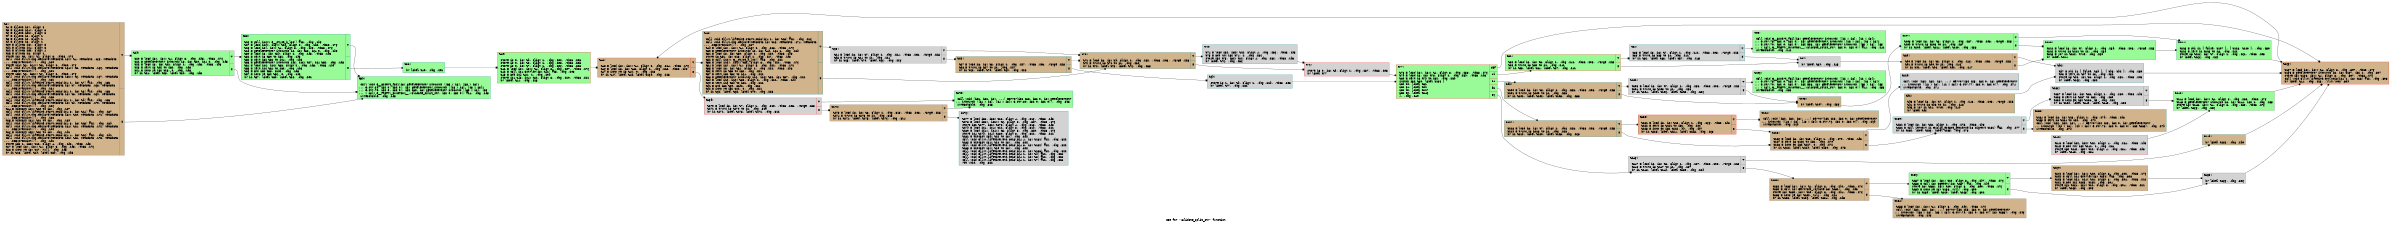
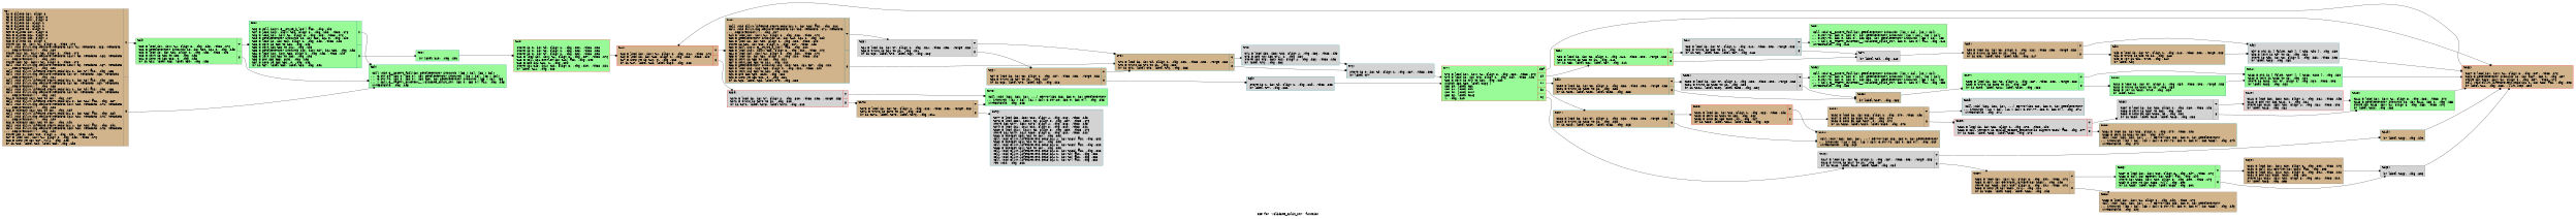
  digraph {
    fontname="DejaVu Sans Mono"
    label="CFG for 'validate_split_str' function"
    rankdir=LR
    node [color=teal fillcolor=tan fontname="DejaVu Sans Mono" shape=record style=filled]
    edge [arrowhead=box fontname="DejaVu Sans Mono" tailport=s0]
    n1 [color=gray40 label="{%3:\l  %4 = alloca i8*, align 8\l  %5 = alloca i64*, align 8\l  %6 = alloca i32*, align 8\l  %7 = alloca i8, align 1\l  %8 = alloca i8, align 1\l  %9 = alloca i8, align 1\l  %60 = alloca i8*, align 8\l  %11 = alloca i64, align 8\l  %12 = alloca i32, align 4\l  %13 = alloca i8, align 1\l  store i8* %0, i8** %4, align 8, !tbaa !176\l  call void @llvm.dbg.declare(metadata i8** %4, metadata !165, metadata\l... !DIExpression()), !dbg !180\l  store i64* %1, i64** %5, align 8, !tbaa !176\l  call void @llvm.dbg.declare(metadata i64** %5, metadata !166, metadata\l... !DIExpression()), !dbg !181\l  store i32* %2, i32** %6, align 8, !tbaa !176\l  call void @llvm.dbg.declare(metadata i32** %6, metadata !167, metadata\l... !DIExpression()), !dbg !182\l  call void @llvm.lifetime.start.p0i8(i64 1, i8* %7) #12, !dbg !183\l  call void @llvm.dbg.declare(metadata i8* %7, metadata !168, metadata\l... !DIExpression()), !dbg !184\l  call void @llvm.lifetime.start.p0i8(i64 1, i8* %8) #12, !dbg !183\l  call void @llvm.dbg.declare(metadata i8* %8, metadata !169, metadata\l... !DIExpression()), !dbg !185\l  call void @llvm.lifetime.start.p0i8(i64 1, i8* %9) #12, !dbg !183\l  call void @llvm.dbg.declare(metadata i8* %9, metadata !170, metadata\l... !DIExpression()), !dbg !186\l  %14 = bitcast i8** %10 to i8*, !dbg !187\l  call void @llvm.lifetime.start.p0i8(i64 8, i8* %14) #12, !dbg !187\l  call void @llvm.dbg.declare(metadata i8** %10, metadata !171, metadata\l... !DIExpression()), !dbg !188\l  %15 = bitcast i64* %11 to i8*, !dbg !189\l  call void @llvm.lifetime.start.p0i8(i64 8, i8* %15) #12, !dbg !189\l  call void @llvm.dbg.declare(metadata i64* %11, metadata !172, metadata\l... !DIExpression()), !dbg !190\l  %16 = bitcast i32* %12 to i8*, !dbg !191\l  call void @llvm.lifetime.start.p0i8(i64 4, i8* %16) #12, !dbg !191\l  call void @llvm.dbg.declare(metadata i32* %12, metadata !173, metadata\l... !DIExpression()), !dbg !192\l  store i32 1, i32* %12, align 4, !dbg !192, !tbaa !193\l  %17 = load i8*, i8** %4, align 8, !dbg !195, !tbaa !176\l  %18 = icmp ne i8* %17, null, !dbg !195\l  br i1 %18, label %19, label %39, !dbg !195\l|{<s0>T|<s1>F}}"]
    n2 [color=gray40 fillcolor=palegreen label="{%19:\l\l  %20 = load i8*, i8** %4, align 8, !dbg !195, !tbaa !176\l  %21 = getelementptr inbounds i8, i8* %20, i64 0, !dbg !195\l  %22 = load i8, i8* %21, align 1, !dbg !195, !tbaa !198\l  %23 = sext i8 %22 to i32, !dbg !195\l  %24 = icmp ne i32 %23, 0, !dbg !195\l  br i1 %24, label %25, label %39, !dbg !195\l|{<s0>T|<s1>F}}"]
    n3 [fillcolor=palegreen label="{%39:\l\l  call void @__assert_fail(i8* getelementptr inbounds ([35 x i8], [35 x i8]*\l... @.str.69, i32 0, i32 0), i8* getelementptr inbounds ([13 x i8], [13 x i8]*\l... @.str.70, i32 0, i32 0), i32 280, i8* getelementptr inbounds ([55 x i8], [55\l... x i8]* @__PRETTY_FUNCTION__.validate_split_str, i32 0, i32 0)) #14, !dbg !195\l  unreachable, !dbg !195\l}"]
    n4 [fillcolor=palegreen label="{%25:\l\l  %26 = call i16** @__ctype_b_loc() #13, !dbg !195\l  %27 = load i16*, i16** %26, align 8, !dbg !195, !tbaa !176\l  %28 = load i8*, i8** %4, align 8, !dbg !195, !tbaa !176\l  %29 = getelementptr inbounds i8, i8* %28, i64 0, !dbg !195\l  %30 = load i8, i8* %29, align 1, !dbg !195, !tbaa !198\l  %31 = sext i8 %30 to i32, !dbg !195\l  %32 = sext i32 %31 to i64, !dbg !195\l  %33 = getelementptr inbounds i16, i16* %27, i64 %32, !dbg !195\l  %34 = load i16, i16* %33, align 2, !dbg !195, !tbaa !199\l  %35 = zext i16 %34 to i32, !dbg !195\l  %36 = and i32 %35, 8192, !dbg !195\l  %37 = icmp ne i32 %36, 0, !dbg !195\l  br i1 %37, label %39, label %38, !dbg !201\l|{<s0>T|<s1>F}}"]
    n5 [fillcolor=palegreen label="{%38:\l\l  br label %40, !dbg !201\l}"]
    n6 [color=red fillcolor=palegreen label="{%40:\l\l  store i8 0, i8* %9, align 1, !dbg !202, !tbaa !203\l  store i8 0, i8* %8, align 1, !dbg !205, !tbaa !203\l  store i8 0, i8* %7, align 1, !dbg !206, !tbaa !203\l  %41 = load i8*, i8** %4, align 8, !dbg !207, !tbaa !176\l  %42 = call i64 @strlen(i8* %41) #15, !dbg !208\l  %43 = add i64 %42, 1, !dbg !209\l  store i64 %43, i64* %11, align 8, !dbg !210, !tbaa !211\l  br label %44, !dbg !213\l}"]
    n7 [color=red label="{%44:\l\l  %45 = load i8*, i8** %4, align 8, !dbg !214, !tbaa !176\l  %46 = load i8, i8* %45, align 1, !dbg !215, !tbaa !198\l  %47 = icmp ne i8 %46, 0, !dbg !213\l  br i1 %47, label %48, label %169, !dbg !213\l|{<s0>T|<s1>F}}"]
    n8 [label="{%48:\l\l  call void @llvm.lifetime.start.p0i8(i64 1, i8* %13) #12, !dbg !216\l  call void @llvm.dbg.declare(metadata i8* %13, metadata !174, metadata\l... !DIExpression()), !dbg !217\l  %49 = load i8*, i8** %4, align 8, !dbg !218, !tbaa !176\l  %50 = getelementptr inbounds i8, i8* %49, i64 1, !dbg !219\l  %51 = load i8, i8* %50, align 1, !dbg !220, !tbaa !198\l  store i8 %51, i8* %13, align 1, !dbg !217, !tbaa !198\l  %52 = call i16** @__ctype_b_loc() #13, !dbg !221\l  %53 = load i16*, i16** %52, align 8, !dbg !221, !tbaa !176\l  %54 = load i8*, i8** %4, align 8, !dbg !221, !tbaa !176\l  %55 = load i8, i8* %54, align 1, !dbg !221, !tbaa !198\l  %56 = sext i8 %55 to i32, !dbg !221\l  %57 = sext i32 %56 to i64, !dbg !221\l  %58 = getelementptr inbounds i16, i16* %53, i64 %57, !dbg !221\l  %59 = load i16, i16* %58, align 2, !dbg !221, !tbaa !199\l  %60 = zext i16 %59 to i32, !dbg !221\l  %61 = and i32 %60, 8192, !dbg !221\l  %62 = icmp ne i32 %61, 0, !dbg !221\l  br i1 %62, label %63, label %70, !dbg !223\l|{<s0>T|<s1>F}}"]
    n9 [color=red fillcolor=lightgrey label="{%169:\l\l  %170 = load i8, i8* %7, align 1, !dbg !310, !tbaa !203, !range !225\l  %171 = trunc i8 %170 to i1, !dbg !310\l  br i1 %171, label %175, label %172, !dbg !312\l|{<s0>T|<s1>F}}"]
    n10 [color=gray40 fillcolor=lightgrey label="{%63:\l\l  %64 = load i8, i8* %7, align 1, !dbg !224, !tbaa !203, !range !225\l  %65 = trunc i8 %64 to i1, !dbg !224\l  br i1 %65, label %70, label %66, !dbg !226\l|{<s0>T|<s1>F}}"]
    n11 [label="{%70:\l\l  %71 = load i8, i8* %9, align 1, !dbg !232, !tbaa !203, !range !225\l  %72 = trunc i8 %71 to i1, !dbg !232\l  br i1 %72, label %73, label %76, !dbg !235\l|{<s0>T|<s1>F}}"]
    n12 [fillcolor=palegreen label="{%175:\l\l  call void (i32, i32, i8*, ...) @error(i32 125, i32 0, i8* getelementptr\l... inbounds ([34 x i8], [34 x i8]* @.str.80, i32 0, i32 0)), !dbg !315\l  unreachable, !dbg !315\l}"]
    n13 [color=gray40 label="{%172:\l\l  %173 = load i8, i8* %8, align 1, !dbg !313, !tbaa !203, !range !225\l  %174 = trunc i8 %173 to i1, !dbg !313\l  br i1 %174, label %175, label %176, !dbg !314\l|{<s0>T|<s1>F}}"]
    n14 [label="{%66:\l\l  %67 = load i8, i8* %8, align 1, !dbg !227, !tbaa !203, !range !225\l  %68 = trunc i8 %67 to i1, !dbg !227\l  br i1 %68, label %70, label %69, !dbg !228\l|{<s0>T|<s1>F}}"]
    n15 [fillcolor=lightgrey label="{%73:\l\l  %74 = load i32, i32* %12, align 4, !dbg !236, !tbaa !193\l  %75 = add nsw i32 %74, 1, !dbg !236\l  store i32 %75, i32* %12, align 4, !dbg !236, !tbaa !193\l  br label %76, !dbg !236\l}"]
-   n16 [color=red fillcolor=lightgrey label="{%76:\l\l  store i8 0, i8* %9, align 1, !dbg !237, !tbaa !203\l  br label %77\l}"]
+   n16 [fillcolor=lightgrey label="{%76:\l\l  store i8 0, i8* %9, align 1, !dbg !237, !tbaa !203\l  br label %77\l}"]
    n17 [fillcolor=lightgrey label="{%176:\l\l  %177 = load i32, i32* %12, align 4, !dbg !316, !tbaa !193\l  %178 = load i32*, i32** %6, align 8, !dbg !317, !tbaa !176\l  store i32 %177, i32* %178, align 4, !dbg !318, !tbaa !193\l  %179 = load i64, i64* %11, align 8, !dbg !319, !tbaa !211\l  %180 = load i64*, i64** %5, align 8, !dbg !320, !tbaa !176\l  store i64 %179, i64* %180, align 8, !dbg !321, !tbaa !211\l  %181 = bitcast i32* %12 to i8*, !dbg !322\l  call void @llvm.lifetime.end.p0i8(i64 4, i8* %181) #12, !dbg !322\l  %182 = bitcast i64* %11 to i8*, !dbg !322\l  call void @llvm.lifetime.end.p0i8(i64 8, i8* %182) #12, !dbg !322\l  %183 = bitcast i8** %10 to i8*, !dbg !322\l  call void @llvm.lifetime.end.p0i8(i64 8, i8* %183) #12, !dbg !322\l  call void @llvm.lifetime.end.p0i8(i64 1, i8* %9) #12, !dbg !322\l  call void @llvm.lifetime.end.p0i8(i64 1, i8* %8) #12, !dbg !322\l  call void @llvm.lifetime.end.p0i8(i64 1, i8* %7) #12, !dbg !322\l  ret void, !dbg !322\l}"]
    n18 [fillcolor=lightgrey label="{%69:\l\l  store i8 1, i8* %9, align 1, !dbg !229, !tbaa !203\l  br label %77, !dbg !231\l}"]
    n19 [color=red fillcolor=palegreen label="{%77:\l\l  %78 = load i8*, i8** %4, align 8, !dbg !238, !tbaa !176\l  %79 = load i8, i8* %78, align 1, !dbg !239, !tbaa !198\l  %80 = sext i8 %79 to i32, !dbg !239\l  switch i32 %80, label %166 [\l    i32 39, label %81\l    i32 34, label %99\l    i32 92, label %117\l    i32 36, label %146\l  ], !dbg !240\l|{<s0>def|<s1>39|<s2>34|<s3>92|<s4>36}}"]
    n20 [color=red label="{%166:\l\l  %167 = load i8*, i8** %4, align 8, !dbg !307, !tbaa !176\l  %168 = getelementptr inbounds i8, i8* %167, i32 1, !dbg !307\l  store i8* %168, i8** %4, align 8, !dbg !307, !tbaa !176\l  call void @llvm.lifetime.end.p0i8(i64 1, i8* %13) #12, !dbg !308\l  br label %44, !dbg !213, !llvm.loop !309\l}"]
    n21 [color=red fillcolor=palegreen label="{%81:\l\l  %82 = load i8, i8* %8, align 1, !dbg !241, !tbaa !203, !range !225\l  %83 = trunc i8 %82 to i1, !dbg !241\l  br i1 %83, label %84, label %87, !dbg !241\l|{<s0>T|<s1>F}}"]
    n22 [label="{%99:\l\l  %100 = load i8, i8* %8, align 1, !dbg !253, !tbaa !203, !range !225\l  %101 = trunc i8 %100 to i1, !dbg !253\l  br i1 %101, label %102, label %105, !dbg !253\l|{<s0>T|<s1>F}}"]
    n23 [label="{%117:\l\l  %118 = load i8, i8* %7, align 1, !dbg !263, !tbaa !203, !range !225\l  %119 = trunc i8 %118 to i1, !dbg !263\l  br i1 %119, label %120, label %125, !dbg !265\l|{<s0>T|<s1>F}}"]
    n24 [color=gray40 fillcolor=lightgrey label="{%146:\l\l  %147 = load i8, i8* %8, align 1, !dbg !287, !tbaa !203, !range !225\l  %148 = trunc i8 %147 to i1, !dbg !287\l  br i1 %148, label %149, label %150, !dbg !289\l|{<s0>T|<s1>F}}"]
    n25 [fillcolor=lightgrey label="{%84:\l\l  %85 = load i8, i8* %7, align 1, !dbg !241, !tbaa !203, !range !225\l  %86 = trunc i8 %85 to i1, !dbg !241\l  br i1 %86, label %88, label %87, !dbg !245\l|{<s0>T|<s1>F}}"]
    n26 [color=gray40 fillcolor=lightgrey label="{%87:\l\l  br label %89, !dbg !245\l}"]
    n27 [color=gray40 fillcolor=lightgrey label="{%102:\l\l  %103 = load i8, i8* %7, align 1, !dbg !253, !tbaa !203, !range !225\l  %104 = trunc i8 %103 to i1, !dbg !253\l  br i1 %104, label %106, label %105, !dbg !256\l|{<s0>T|<s1>F}}"]
    n28 [label="{%105:\l\l  br label %107, !dbg !256\l}"]
    n29 [color=red label="{%120:\l\l  %121 = load i8, i8* %13, align 1, !dbg !266, !tbaa !198\l  %122 = sext i8 %121 to i32, !dbg !266\l  %123 = icmp eq i32 %122, 99, !dbg !267\l  br i1 %123, label %124, label %125, !dbg !268\l|{<s0>T|<s1>F}}"]
    n30 [color=gray40 label="{%125:\l\l  %126 = load i8, i8* %13, align 1, !dbg !270, !tbaa !198\l  %127 = sext i8 %126 to i32, !dbg !270\l  %128 = icmp eq i32 %127, 0, !dbg !272\l  br i1 %128, label %129, label %130, !dbg !273\l|{<s0>T|<s1>F}}"]
    n31 [label="{%149:\l\l  br label %166, !dbg !290\l}"]
    n32 [color=gray40 label="{%150:\l\l  %151 = load i8*, i8** %4, align 8, !dbg !291, !tbaa !176\l  %152 = call i8* @extract_varname(i8* %151), !dbg !293\l  store i8* %152, i8** %10, align 8, !dbg !294, !tbaa !176\l  %153 = icmp ne i8* %152, null, !dbg !294\l  br i1 %153, label %156, label %154, !dbg !295\l|{<s0>T|<s1>F}}"]
    n33 [color=gray40 fillcolor=palegreen label="{%88:\l\l  call void @__assert_fail(i8* getelementptr inbounds ([12 x i8], [12 x i8]*\l... @.str.75, i32 0, i32 0), i8* getelementptr inbounds ([13 x i8], [13 x i8]*\l... @.str.70, i32 0, i32 0), i32 303, i8* getelementptr inbounds ([55 x i8], [55\l... x i8]* @__PRETTY_FUNCTION__.validate_split_str, i32 0, i32 0)) #14, !dbg !241\l  unreachable, !dbg !241\l}"]
    n34 [color=gray40 label="{%89:\l\l  %90 = load i8, i8* %8, align 1, !dbg !246, !tbaa !203, !range !225\l  %91 = trunc i8 %90 to i2, !dbg !246\l  br i1 %91, label %96, label %92, !dbg !247\l|{<s0>T|<s1>F}}"]
    n35 [color=gray40 fillcolor=palegreen label="{%106:\l\l  call void @__assert_fail(i8* getelementptr inbounds ([12 x i8], [12 x i8]*\l... @.str.75, i32 0, i32 0), i8* getelementptr inbounds ([13 x i8], [13 x i8]*\l... @.str.70, i32 0, i32 0), i32 308, i8* getelementptr inbounds ([55 x i8], [55\l... x i8]* @__PRETTY_FUNCTION__.validate_split_str, i32 0, i32 0)) #14, !dbg !253\l  unreachable, !dbg !253\l}"]
    n36 [fillcolor=palegreen label="{%107:\l\l  %108 = load i8, i8* %8, align 1, !dbg !257, !tbaa !203, !range !225\l  %109 = trunc i8 %108 to i1, !dbg !257\l  br i1 %109, label %114, label %110, !dbg !258\l|{<s0>T|<s1>F}}"]
    n37 [label="{%124:\l\l  call void (i32, i32, i8*, ...) @error(i32 125, i32 0, i8* getelementptr\l... inbounds ([48 x i8], [48 x i8]* @.str.76, i32 0, i32 0)), !dbg !269\l  unreachable, !dbg !269\l}"]
    n38 [fillcolor=lightgrey label="{%129:\l\l  call void (i32, i32, i8*, ...) @error(i32 125, i32 0, i8* getelementptr\l... inbounds ([41 x i8], [41 x i8]* @.str.77, i32 0, i32 0)), !dbg !274\l  unreachable, !dbg !274\l}"]
-   n39 [fillcolor=lightgrey label="{%130:\l\l  %131 = load i8, i8* %13, align 1, !dbg !275, !tbaa !198\l  %132 = call zeroext i1 @valid_escape_sequence(i8 signext %131) #15, !dbg !277\l  br i1 %132, label %136, label %133, !dbg !278\l|{<s0>T|<s1>F}}"]
+   n39 [color=red fillcolor=lightgrey label="{%130:\l\l  %131 = load i8, i8* %13, align 1, !dbg !275, !tbaa !198\l  %132 = call zeroext i1 @valid_escape_sequence(i8 signext %131) #15, !dbg !277\l  br i1 %132, label %136, label %133, !dbg !278\l|{<s0>T|<s1>F}}"]
    n40 [color=gray40 fillcolor=palegreen label="{%156:\l\l  %157 = load i8*, i8** %10, align 8, !dbg !297, !tbaa !176\l  %158 = call i8* @getenv(i8* %157) #12, !dbg !299\l  store i8* %158, i8** %10, align 8, !dbg !300, !tbaa !176\l  %159 = icmp ne i8* %158, null, !dbg !300\l  br i1 %159, label %160, label %165, !dbg !301\l|{<s0>T|<s1>F}}"]
    n41 [color=gray40 label="{%154:\l\l  %155 = load i8*, i8** %4, align 8, !dbg !296, !tbaa !176\l  call void (i32, i32, i8*, ...) @error(i32 125, i32 0, i8* getelementptr\l... inbounds ([53 x i8], [53 x i8]* @.str.79, i32 0, i32 0), i8* %155), !dbg !296\l  unreachable, !dbg !296\l}"]
    n42 [fillcolor=lightgrey label="{%96:\l\l  %97 = phi i1 [ false, %89 ], [ %95, %92 ], !dbg !250\l  %98 = zext i1 %97 to i8, !dbg !251\l  store i8 %98, i8* %8, align 1, !dbg !251, !tbaa !203\l  br label %166, !dbg !252\l}"]
    n43 [label="{%92:\l\l  %93 = load i8, i8* %7, align 1, !dbg !248, !tbaa !203, !range !225\l  %94 = trunc i8 %93 to i1, !dbg !248\l  %95 = xor i1 %94, true, !dbg !249\l  br label %96\l}"]
    n44 [fillcolor=palegreen label="{%114:\l\l  %115 = phi i1 [ false, %107 ], [ %113, %110 ], !dbg !250\l  %116 = zext i1 %115 to i8, !dbg !261\l  store i8 %116, i8* %7, align 1, !dbg !261, !tbaa !203\l  br label %166, !dbg !262\l}"]
    n45 [fillcolor=palegreen label="{%110:\l\l  %111 = load i8, i8* %7, align 1, !dbg !259, !tbaa !203, !range !225\l  %112 = trunc i8 %111 to i1, !dbg !259\l  %113 = xor i1 %112, true, !dbg !260\l  br label %114\l}"]
    n46 [color=gray40 fillcolor=lightgrey label="{%136:\l\l  %137 = load i8, i8* %13, align 1, !dbg !280, !tbaa !198\l  %138 = sext i8 %137 to i32, !dbg !280\l  %139 = icmp eq i32 %138, 95, !dbg !282\l  br i1 %139, label %140, label %143, !dbg !283\l|{<s0>T|<s1>F}}"]
    n47 [label="{%133:\l\l  %134 = load i8, i8* %13, align 1, !dbg !279, !tbaa !198\l  %135 = sext i8 %134 to i32, !dbg !279\l  call void (i32, i32, i8*, ...) @error(i32 125, i32 0, i8* getelementptr\l... inbounds ([29 x i8], [29 x i8]* @.str.78, i32 0, i32 0), i32 %135), !dbg !279\l  unreachable, !dbg !279\l}"]
    n48 [color=red fillcolor=lightgrey label="{%140:\l\l  %141 = load i32, i32* %12, align 4, !dbg !284, !tbaa !193\l  %142 = add nsw i32 %141, 1, !dbg !284\l  store i32 %142, i32* %12, align 4, !dbg !284, !tbaa !193\l  br label %143, !dbg !284\l}"]
    n49 [color=gray40 fillcolor=palegreen label="{%143:\l\l  %144 = load i8*, i8** %4, align 8, !dbg !285, !tbaa !176\l  %145 = getelementptr inbounds i8, i8* %144, i32 1, !dbg !285\l  store i8* %145, i8** %4, align 8, !dbg !285, !tbaa !176\l  br label %166, !dbg !286\l}"]
    n50 [color=gray40 label="{%160:\l\l  %161 = load i8*, i8** %10, align 8, !dbg !302, !tbaa !176\l  %162 = call i64 @strlen(i8* %161) #15, !dbg !303\l  %163 = load i64, i64* %11, align 8, !dbg !304, !tbaa !211\l  %164 = add i64 %163, %162, !dbg !304\l  store i64 %164, i64* %11, align 8, !dbg !304, !tbaa !211\l  br label %165, !dbg !305\l}"]
    n51 [color=gray40 fillcolor=lightgrey label="{%165:\l\l  br label %166, !dbg !306\l}"]
    n1 -> n2
    n1 -> n3 [arrowhead=dot tailport=s1]
    n2 -> n3 [tailport=s1]
    n2 -> n4
    n4 -> n3
    n4 -> n5 [arrowhead=dot tailport=s1]
    n5 -> n6
    n6 -> n7
    n7 -> n8
    n7 -> n9 [arrowhead=dot tailport=s1]
    n8 -> n10 [arrowhead=dot]
    n8 -> n11 [arrowhead=dot tailport=s1]
    n9 -> n12
    n9 -> n13 [tailport=s1]
    n10 -> n11
    n10 -> n14 [tailport=s1]
    n11 -> n15 [arrowhead=dot]
    n11 -> n16 [tailport=s1]
    n13 -> n12
    n13 -> n17 [arrowhead=dot tailport=s1]
    n14 -> n11
    n14 -> n18 [tailport=s1]
    n15 -> n16
    n16 -> n19 [arrowhead=dot]
    n18 -> n19 [arrowhead=dot]
    n19 -> n20
    n19 -> n21 [arrowhead=dot tailport=s1]
    n19 -> n22 [arrowhead=dot tailport=s2]
    n19 -> n23 [arrowhead=dot tailport=s3]
    n19 -> n24 [tailport=s4]
    n20 -> n7 [arrowhead=dot]
    n21 -> n25
    n21 -> n26 [arrowhead=dot tailport=s1]
    n22 -> n27
    n22 -> n28 [tailport=s1]
    n23 -> n29 [arrowhead=dot]
-   n23 -> n30 [tailport=s1]
+   n23 -> n37 [tailport=s1]
    n24 -> n31
    n24 -> n32 [arrowhead=dot tailport=s1]
    n25 -> n26 [arrowhead=dot tailport=s1]
    n25 -> n33 [arrowhead=dot]
    n26 -> n34 [arrowhead=dot]
    n27 -> n28 [tailport=s1]
    n27 -> n35 [arrowhead=dot]
    n28 -> n36
    n29 -> n30 [arrowhead=dot tailport=s1]
    n29 -> n37
    n30 -> n38 [arrowhead=dot]
    n30 -> n39 [tailport=s1]
    n31 -> n20
    n32 -> n40 [arrowhead=dot]
    n32 -> n41 [arrowhead=dot tailport=s1]
    n34 -> n42 [arrowhead=dot]
-   n34 -> n45 [tailport=s1]
+   n34 -> n43 [tailport=s1]
    n36 -> n44
    n36 -> n45 [tailport=s1]
    n39 -> n46
    n39 -> n47 [arrowhead=dot tailport=s1]
    n40 -> n50 [arrowhead=dot]
    n40 -> n51 [arrowhead=dot tailport=s1]
    n42 -> n20
    n43 -> n42
    n44 -> n20 [arrowhead=dot]
    n45 -> n44 [arrowhead=dot]
+   n46 -> n48 [arrowhead=dot]
    n46 -> n49 [tailport=s1]
    n48 -> n49 [arrowhead=dot]
    n49 -> n20 [arrowhead=dot]
    n50 -> n51 [arrowhead=dot]
    n51 -> n20 [arrowhead=dot]
  }
